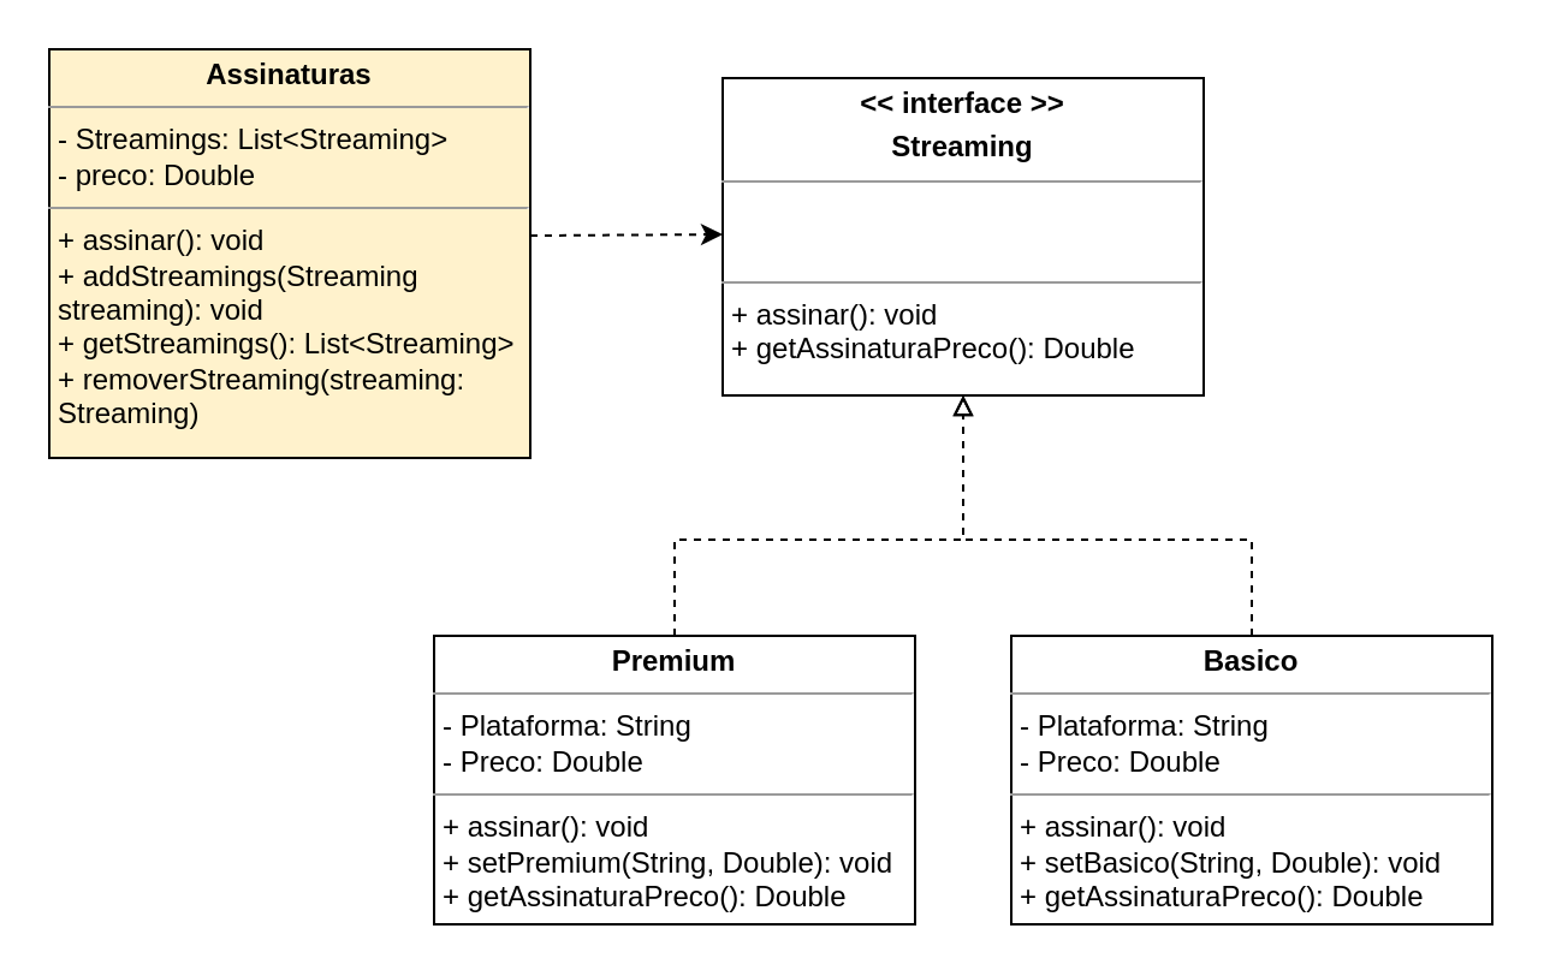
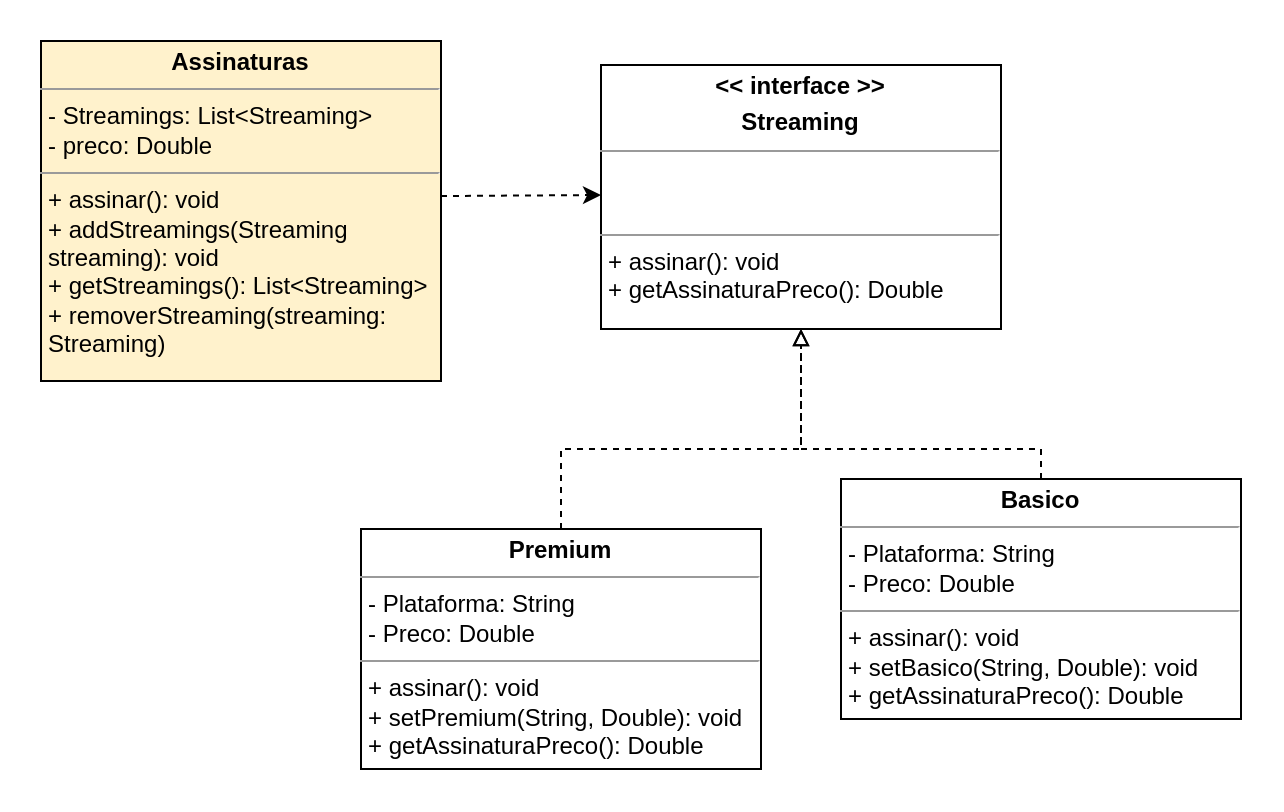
  <mxCell id="0" />
  <mxCell id="1" parent="0" />
  <mxCell id="2" value="&lt;p style=&quot;margin:0px;margin-top:4px;text-align:center;&quot;&gt;&lt;b&gt;Assinaturas&lt;/b&gt;&lt;/p&gt;&lt;hr size=&quot;1&quot;&gt;&lt;p style=&quot;margin:0px;margin-left:4px;&quot;&gt;- Streamings: List&amp;lt;Streaming&amp;gt;&lt;br&gt;&lt;/p&gt;&lt;p style=&quot;margin:0px;margin-left:4px;&quot;&gt;- preco: Double&lt;/p&gt;&lt;hr size=&quot;1&quot;&gt;&lt;p style=&quot;margin:0px;margin-left:4px;&quot;&gt;+ assinar(): void&lt;/p&gt;&lt;p style=&quot;margin:0px;margin-left:4px;&quot;&gt;+ addStreamings(Streaming streaming): void&lt;/p&gt;&lt;p style=&quot;margin:0px;margin-left:4px;&quot;&gt;+ getStreamings(): List&amp;lt;Streaming&amp;gt;&lt;/p&gt;&lt;p style=&quot;margin:0px;margin-left:4px;&quot;&gt;+ removerStreaming(streaming: Streaming)&lt;/p&gt;" style="verticalAlign=top;align=left;overflow=fill;fontSize=12;fontFamily=Helvetica;html=1;whiteSpace=wrap;fillColor=#fff2cc;" parent="1" vertex="1"><mxGeometry x="20" y="20" width="200" height="170" as="geometry" /></mxCell>
  <mxCell id="3" value="&lt;p style=&quot;margin:0px;margin-top:4px;text-align:center;&quot;&gt;&lt;b&gt;Premium&lt;/b&gt;&lt;/p&gt;&lt;hr size=&quot;1&quot;&gt;&lt;p style=&quot;margin:0px;margin-left:4px;&quot;&gt;- Plataforma: String&lt;/p&gt;&lt;p style=&quot;margin:0px;margin-left:4px;&quot;&gt;- Preco: Double&lt;/p&gt;&lt;hr size=&quot;1&quot;&gt;&lt;p style=&quot;margin:0px;margin-left:4px;&quot;&gt;+ assinar(): void&lt;br&gt;&lt;/p&gt;&lt;p style=&quot;margin:0px;margin-left:4px;&quot;&gt;+ setPremium(String, Double): void&lt;/p&gt;&lt;p style=&quot;margin:0px;margin-left:4px;&quot;&gt;+ getAssinaturaPreco(): Double&lt;/p&gt;" style="verticalAlign=top;align=left;overflow=fill;fontSize=12;fontFamily=Helvetica;html=1;whiteSpace=wrap;" parent="1" vertex="1"><mxGeometry x="180" y="264" width="200" height="120" as="geometry" /></mxCell>
- <mxCell id="4" value="&lt;p style=&quot;margin:0px;margin-top:4px;text-align:center;&quot;&gt;&lt;b&gt;Basico&lt;/b&gt;&lt;/p&gt;&lt;hr size=&quot;1&quot;&gt;&lt;p style=&quot;margin:0px;margin-left:4px;&quot;&gt;- Plataforma: String&lt;/p&gt;&lt;p style=&quot;margin:0px;margin-left:4px;&quot;&gt;- Preco: Double&lt;/p&gt;&lt;hr size=&quot;1&quot;&gt;&lt;p style=&quot;margin:0px;margin-left:4px;&quot;&gt;+ assinar(): void&lt;br&gt;&lt;/p&gt;&lt;p style=&quot;margin:0px;margin-left:4px;&quot;&gt;+ setBasico(String, Double): void&lt;/p&gt;&lt;p style=&quot;margin:0px;margin-left:4px;&quot;&gt;+ getAssinaturaPreco(): Double&lt;/p&gt;" style="verticalAlign=top;align=left;overflow=fill;fontSize=12;fontFamily=Helvetica;html=1;whiteSpace=wrap;" parent="1" vertex="1"><mxGeometry x="420" y="264" width="200" height="120" as="geometry" /></mxCell>
+ <mxCell id="4" value="&lt;p style=&quot;margin:0px;margin-top:4px;text-align:center;&quot;&gt;&lt;b&gt;Basico&lt;/b&gt;&lt;/p&gt;&lt;hr size=&quot;1&quot;&gt;&lt;p style=&quot;margin:0px;margin-left:4px;&quot;&gt;- Plataforma: String&lt;/p&gt;&lt;p style=&quot;margin:0px;margin-left:4px;&quot;&gt;- Preco: Double&lt;/p&gt;&lt;hr size=&quot;1&quot;&gt;&lt;p style=&quot;margin:0px;margin-left:4px;&quot;&gt;+ assinar(): void&lt;br&gt;&lt;/p&gt;&lt;p style=&quot;margin:0px;margin-left:4px;&quot;&gt;+ setBasico(String, Double): void&lt;/p&gt;&lt;p style=&quot;margin:0px;margin-left:4px;&quot;&gt;+ getAssinaturaPreco(): Double&lt;/p&gt;" style="verticalAlign=top;align=left;overflow=fill;fontSize=12;fontFamily=Helvetica;html=1;whiteSpace=wrap;" parent="1" vertex="1"><mxGeometry x="420" y="239" width="200" height="120" as="geometry" /></mxCell>
  <mxCell id="5" value="" style="endArrow=block;html=1;rounded=0;exitX=0.5;exitY=0;exitDx=0;exitDy=0;dashed=1;endFill=0;" parent="1" source="3" edge="1"><mxGeometry width="50" height="50" relative="1" as="geometry"><mxPoint x="400" y="224" as="sourcePoint" /><mxPoint x="400" y="164" as="targetPoint" /><Array as="points"><mxPoint x="280" y="224" /><mxPoint x="400" y="224" /></Array></mxGeometry></mxCell>
  <mxCell id="6" value="" style="endArrow=block;html=1;rounded=0;exitX=0.5;exitY=0;exitDx=0;exitDy=0;dashed=1;endFill=0;" parent="1" source="4" edge="1"><mxGeometry width="50" height="50" relative="1" as="geometry"><mxPoint x="280" y="264" as="sourcePoint" /><mxPoint x="400" y="164" as="targetPoint" /><Array as="points"><mxPoint x="520" y="224" /><mxPoint x="400" y="224" /></Array></mxGeometry></mxCell>
  <mxCell id="7" value="" style="endArrow=classic;html=1;rounded=0;exitX=1;exitY=0.456;exitDx=0;exitDy=0;exitPerimeter=0;entryX=0;entryY=0.5;entryDx=0;entryDy=0;dashed=1;" parent="1" source="2" edge="1"><mxGeometry width="50" height="50" relative="1" as="geometry"><mxPoint x="370" y="224" as="sourcePoint" /><mxPoint x="300" y="97" as="targetPoint" /></mxGeometry></mxCell>
  <mxCell id="8" value="&lt;p style=&quot;margin:0px;margin-top:4px;text-align:center;&quot;&gt;&lt;b&gt;&amp;lt;&amp;lt; interface &amp;gt;&amp;gt;&lt;/b&gt;&lt;/p&gt;&lt;p style=&quot;margin:0px;margin-top:4px;text-align:center;&quot;&gt;&lt;b&gt;Streaming&lt;/b&gt;&lt;/p&gt;&lt;hr size=&quot;1&quot;&gt;&lt;p style=&quot;margin:0px;margin-left:4px;&quot;&gt;&lt;br&gt;&lt;/p&gt;&lt;p style=&quot;margin:0px;margin-left:4px;&quot;&gt;&lt;br&gt;&lt;/p&gt;&lt;hr size=&quot;1&quot;&gt;&lt;p style=&quot;margin:0px;margin-left:4px;&quot;&gt;+ assinar(): void&lt;/p&gt;&lt;p style=&quot;margin:0px;margin-left:4px;&quot;&gt;+ getAssinaturaPreco(): Double&lt;/p&gt;" style="verticalAlign=top;align=left;overflow=fill;fontSize=12;fontFamily=Helvetica;html=1;whiteSpace=wrap;" parent="1" vertex="1"><mxGeometry x="300" y="32" width="200" height="132" as="geometry" /></mxCell>
